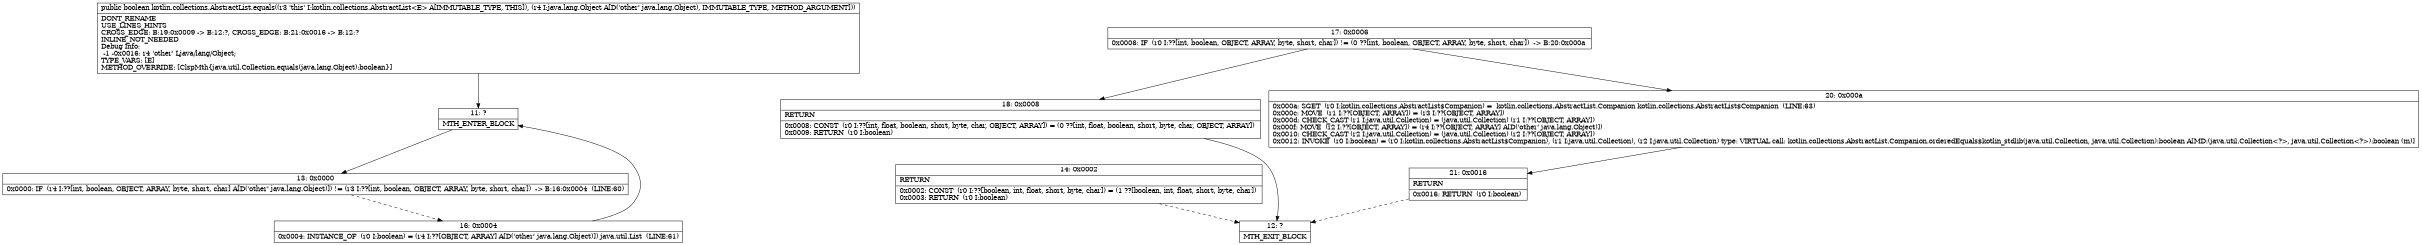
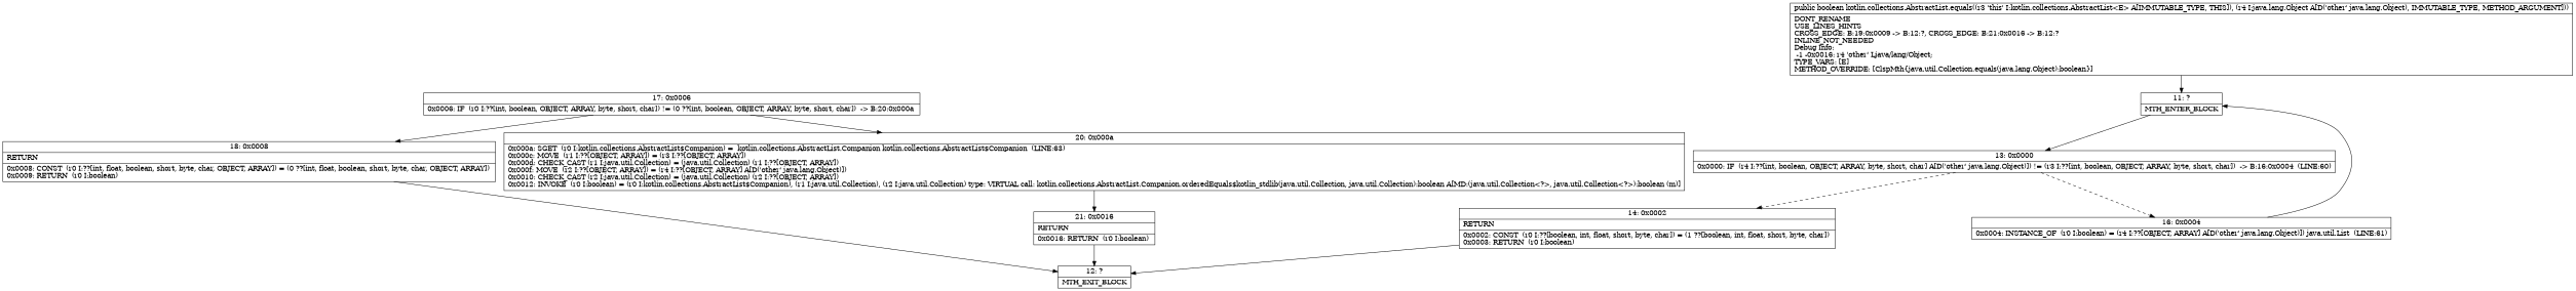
  digraph {
    node [shape=record]
    n1 [label="{11\:\ ?|MTH_ENTER_BLOCK\l}"]
    n2 [label="{13\:\ 0x0000|0x0000: IF  (r4 I:??[int, boolean, OBJECT, ARRAY, byte, short, char] A[D('other' java.lang.Object)]) != (r3 I:??[int, boolean, OBJECT, ARRAY, byte, short, char])  \-\> B:16:0x0004  (LINE:60)\l}"]
    n3 [label="{14\:\ 0x0002|RETURN\l|0x0002: CONST  (r0 I:??[boolean, int, float, short, byte, char]) = (1 ??[boolean, int, float, short, byte, char]) \l0x0003: RETURN  (r0 I:boolean) \l}"]
    n4 [label="{16\:\ 0x0004|0x0004: INSTANCE_OF  (r0 I:boolean) = (r4 I:??[OBJECT, ARRAY] A[D('other' java.lang.Object)]) java.util.List  (LINE:61)\l}"]
    n5 [label="{12\:\ ?|MTH_EXIT_BLOCK\l}"]
    n6 [label="{17\:\ 0x0006|0x0006: IF  (r0 I:??[int, boolean, OBJECT, ARRAY, byte, short, char]) != (0 ??[int, boolean, OBJECT, ARRAY, byte, short, char])  \-\> B:20:0x000a \l}"]
    n7 [label="{18\:\ 0x0008|RETURN\l|0x0008: CONST  (r0 I:??[int, float, boolean, short, byte, char, OBJECT, ARRAY]) = (0 ??[int, float, boolean, short, byte, char, OBJECT, ARRAY]) \l0x0009: RETURN  (r0 I:boolean) \l}"]
    n8 [label="{20\:\ 0x000a|0x000a: SGET  (r0 I:kotlin.collections.AbstractList$Companion) =  kotlin.collections.AbstractList.Companion kotlin.collections.AbstractList$Companion  (LINE:63)\l0x000c: MOVE  (r1 I:??[OBJECT, ARRAY]) = (r3 I:??[OBJECT, ARRAY]) \l0x000d: CHECK_CAST (r1 I:java.util.Collection) = (java.util.Collection) (r1 I:??[OBJECT, ARRAY]) \l0x000f: MOVE  (r2 I:??[OBJECT, ARRAY]) = (r4 I:??[OBJECT, ARRAY] A[D('other' java.lang.Object)]) \l0x0010: CHECK_CAST (r2 I:java.util.Collection) = (java.util.Collection) (r2 I:??[OBJECT, ARRAY]) \l0x0012: INVOKE  (r0 I:boolean) = (r0 I:kotlin.collections.AbstractList$Companion), (r1 I:java.util.Collection), (r2 I:java.util.Collection) type: VIRTUAL call: kotlin.collections.AbstractList.Companion.orderedEquals$kotlin_stdlib(java.util.Collection, java.util.Collection):boolean A[MD:(java.util.Collection\<?\>, java.util.Collection\<?\>):boolean (m)]\l}"]
    n9 [label="{21\:\ 0x0016|RETURN\l|0x0016: RETURN  (r0 I:boolean) \l}"]
    n10 [label="{public boolean kotlin.collections.AbstractList.equals((r3 'this' I:kotlin.collections.AbstractList\<E\> A[IMMUTABLE_TYPE, THIS]), (r4 I:java.lang.Object A[D('other' java.lang.Object), IMMUTABLE_TYPE, METHOD_ARGUMENT]))  | DONT_RENAME\lUSE_LINES_HINTS\lCROSS_EDGE: B:19:0x0009 \-\> B:12:?, CROSS_EDGE: B:21:0x0016 \-\> B:12:?\lINLINE_NOT_NEEDED\lDebug Info:\l  \-1 \-0x0016: r4 'other' Ljava\/lang\/Object;\lTYPE_VARS: [E]\lMETHOD_OVERRIDE: [ClspMth\{java.util.Collection.equals(java.lang.Object):boolean\}]\l}"]
    n1 -> n2
+   n2 -> n3 [style=dashed]
    n2 -> n4 [style=dashed]
-   n3 -> n5 [style=dashed]
+   n3 -> n5
    n4 -> n1
    n6 -> n7 [style=solid]
    n6 -> n8
    n7 -> n5
    n8 -> n9
-   n9 -> n5 [style=dashed]
+   n9 -> n5
    n10 -> n1
  }
